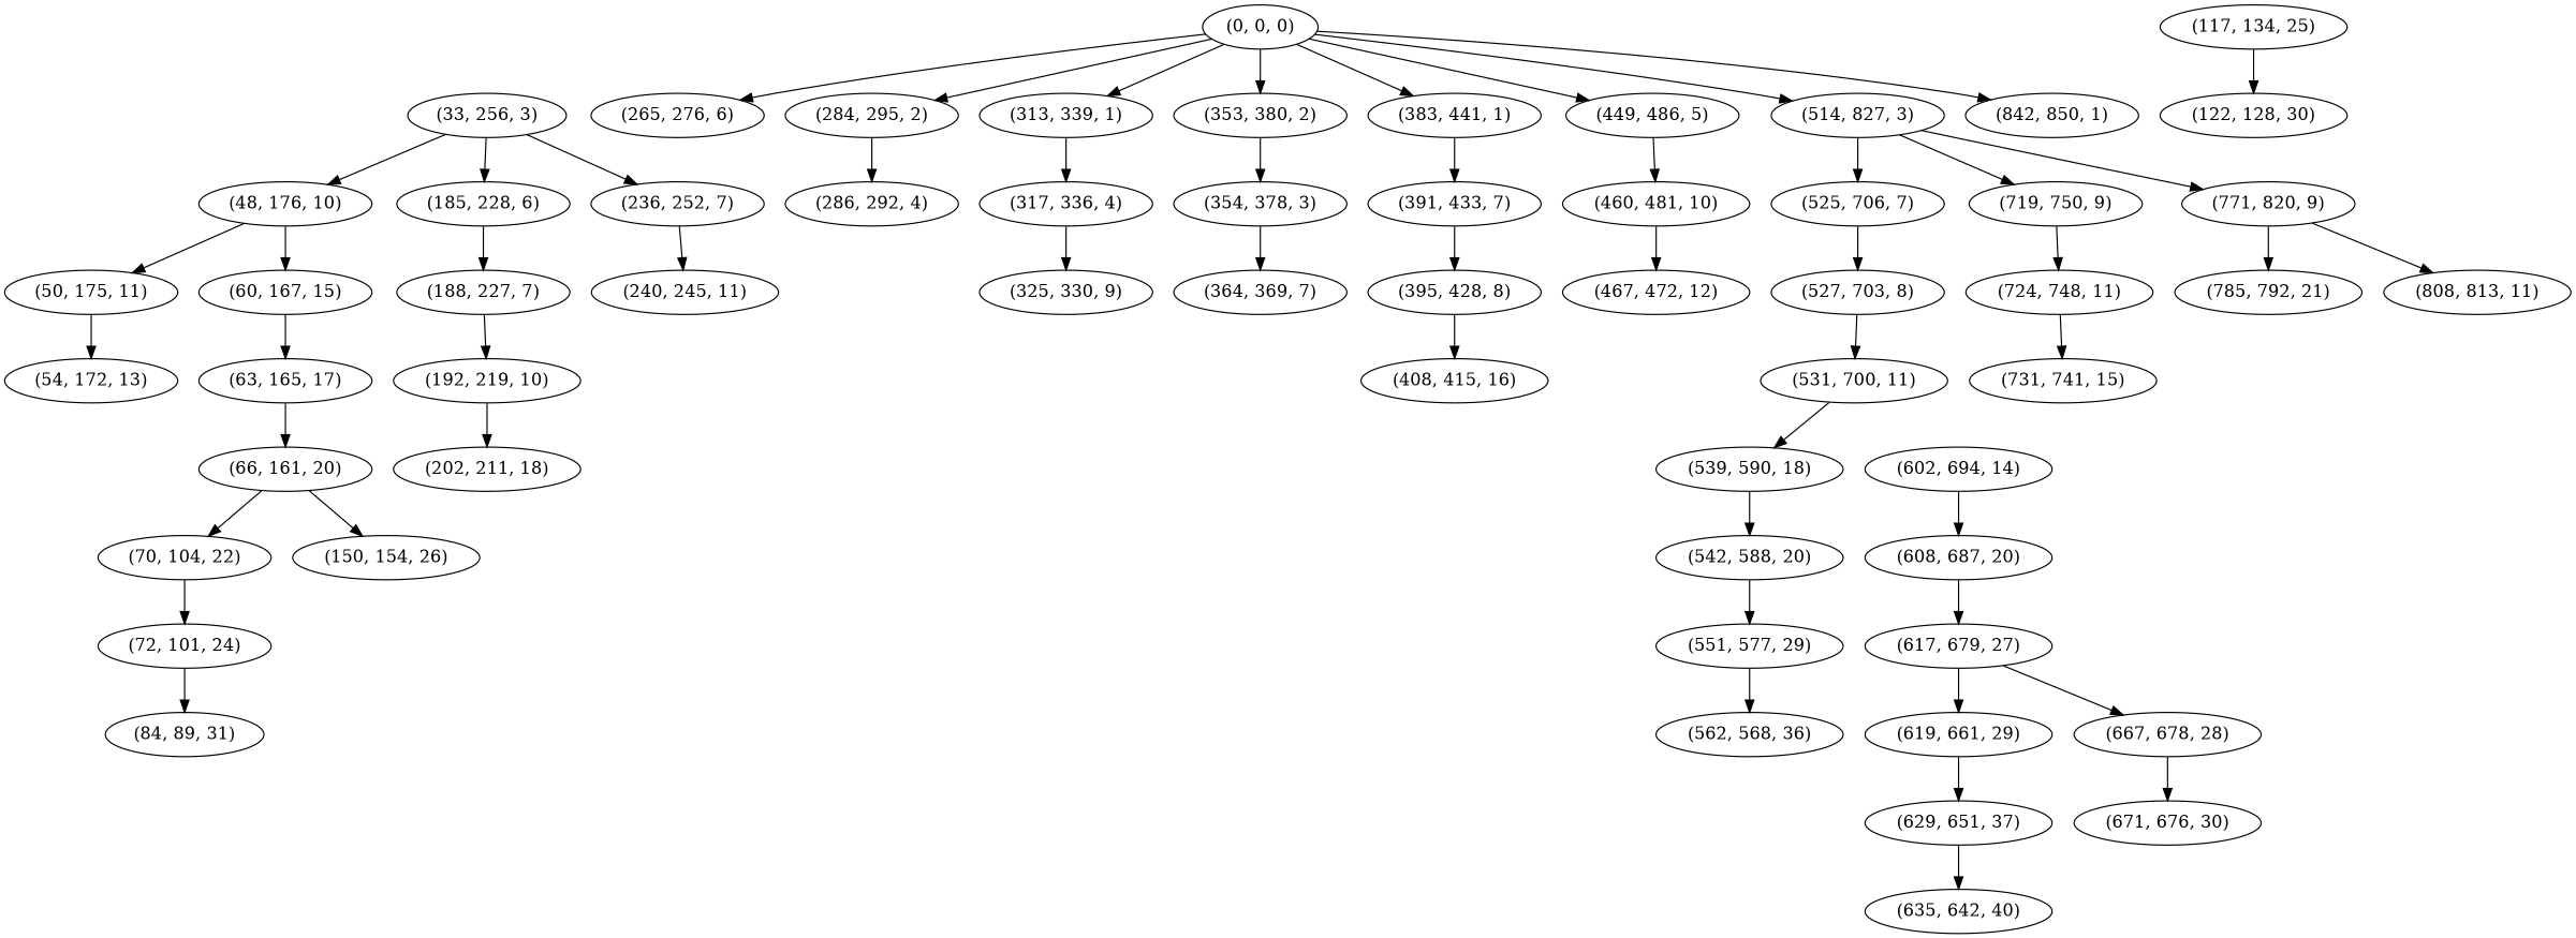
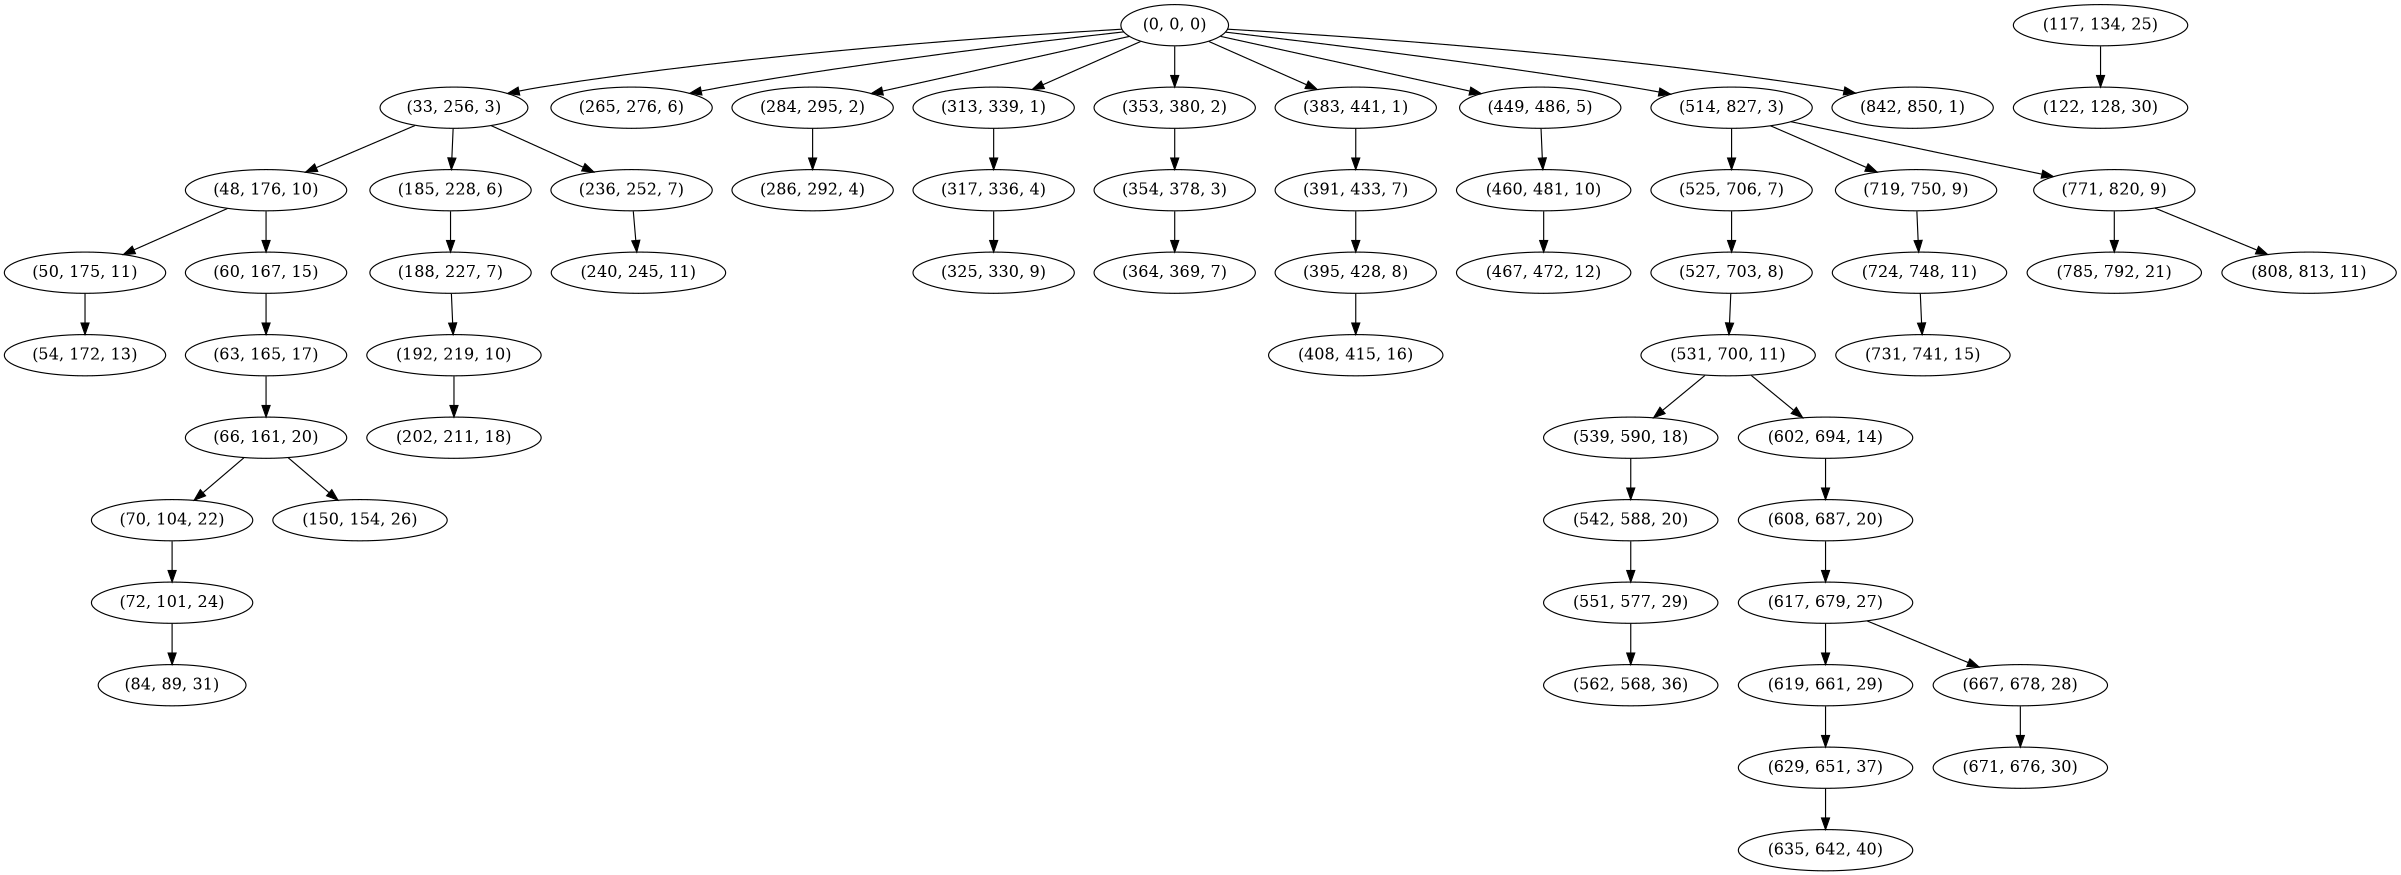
  digraph {
    "(0, 0, 0)"
    "(33, 256, 3)"
    "(265, 276, 6)"
    "(284, 295, 2)"
    "(313, 339, 1)"
    "(353, 380, 2)"
    "(383, 441, 1)"
    "(449, 486, 5)"
    "(514, 827, 3)"
    "(842, 850, 1)"
    "(48, 176, 10)"
    "(185, 228, 6)"
    "(236, 252, 7)"
    "(286, 292, 4)"
    "(317, 336, 4)"
    "(354, 378, 3)"
    "(391, 433, 7)"
    "(460, 481, 10)"
    "(525, 706, 7)"
    "(719, 750, 9)"
    "(771, 820, 9)"
    "(50, 175, 11)"
    "(60, 167, 15)"
    "(188, 227, 7)"
    "(240, 245, 11)"
    "(54, 172, 13)"
    "(63, 165, 17)"
    "(66, 161, 20)"
    "(70, 104, 22)"
    "(150, 154, 26)"
    "(72, 101, 24)"
    "(117, 134, 25)"
    "(122, 128, 30)"
    "(84, 89, 31)"
    "(192, 219, 10)"
    "(202, 211, 18)"
    "(325, 330, 9)"
    "(364, 369, 7)"
    "(395, 428, 8)"
    "(408, 415, 16)"
    "(467, 472, 12)"
    "(527, 703, 8)"
    "(724, 748, 11)"
    "(785, 792, 21)"
    "(808, 813, 11)"
    "(531, 700, 11)"
    "(539, 590, 18)"
    "(602, 694, 14)"
    "(542, 588, 20)"
    "(608, 687, 20)"
    "(551, 577, 29)"
    "(562, 568, 36)"
    "(617, 679, 27)"
    "(619, 661, 29)"
    "(667, 678, 28)"
    "(629, 651, 37)"
    "(671, 676, 30)"
    "(635, 642, 40)"
    "(731, 741, 15)"
+   "(0, 0, 0)" -> "(33, 256, 3)"
    "(0, 0, 0)" -> "(265, 276, 6)"
    "(0, 0, 0)" -> "(284, 295, 2)"
    "(0, 0, 0)" -> "(313, 339, 1)"
    "(0, 0, 0)" -> "(353, 380, 2)"
    "(0, 0, 0)" -> "(383, 441, 1)"
    "(0, 0, 0)" -> "(449, 486, 5)"
    "(0, 0, 0)" -> "(514, 827, 3)"
    "(0, 0, 0)" -> "(842, 850, 1)"
    "(33, 256, 3)" -> "(48, 176, 10)"
    "(33, 256, 3)" -> "(185, 228, 6)"
    "(33, 256, 3)" -> "(236, 252, 7)"
    "(284, 295, 2)" -> "(286, 292, 4)"
    "(313, 339, 1)" -> "(317, 336, 4)"
    "(353, 380, 2)" -> "(354, 378, 3)"
    "(383, 441, 1)" -> "(391, 433, 7)"
    "(449, 486, 5)" -> "(460, 481, 10)"
    "(514, 827, 3)" -> "(525, 706, 7)"
    "(514, 827, 3)" -> "(719, 750, 9)"
    "(514, 827, 3)" -> "(771, 820, 9)"
    "(48, 176, 10)" -> "(50, 175, 11)"
    "(48, 176, 10)" -> "(60, 167, 15)"
    "(185, 228, 6)" -> "(188, 227, 7)"
    "(236, 252, 7)" -> "(240, 245, 11)"
    "(317, 336, 4)" -> "(325, 330, 9)"
    "(354, 378, 3)" -> "(364, 369, 7)"
    "(391, 433, 7)" -> "(395, 428, 8)"
    "(460, 481, 10)" -> "(467, 472, 12)"
    "(525, 706, 7)" -> "(527, 703, 8)"
    "(719, 750, 9)" -> "(724, 748, 11)"
    "(771, 820, 9)" -> "(785, 792, 21)"
    "(771, 820, 9)" -> "(808, 813, 11)"
    "(50, 175, 11)" -> "(54, 172, 13)"
    "(60, 167, 15)" -> "(63, 165, 17)"
    "(188, 227, 7)" -> "(192, 219, 10)"
    "(63, 165, 17)" -> "(66, 161, 20)"
    "(66, 161, 20)" -> "(70, 104, 22)"
    "(66, 161, 20)" -> "(150, 154, 26)"
    "(70, 104, 22)" -> "(72, 101, 24)"
    "(72, 101, 24)" -> "(84, 89, 31)"
    "(117, 134, 25)" -> "(122, 128, 30)"
    "(192, 219, 10)" -> "(202, 211, 18)"
    "(395, 428, 8)" -> "(408, 415, 16)"
    "(527, 703, 8)" -> "(531, 700, 11)"
    "(724, 748, 11)" -> "(731, 741, 15)"
    "(531, 700, 11)" -> "(539, 590, 18)"
+   "(531, 700, 11)" -> "(602, 694, 14)"
    "(539, 590, 18)" -> "(542, 588, 20)"
    "(602, 694, 14)" -> "(608, 687, 20)"
    "(542, 588, 20)" -> "(551, 577, 29)"
    "(608, 687, 20)" -> "(617, 679, 27)"
    "(551, 577, 29)" -> "(562, 568, 36)"
    "(617, 679, 27)" -> "(619, 661, 29)"
    "(617, 679, 27)" -> "(667, 678, 28)"
    "(619, 661, 29)" -> "(629, 651, 37)"
    "(667, 678, 28)" -> "(671, 676, 30)"
    "(629, 651, 37)" -> "(635, 642, 40)"
  }
